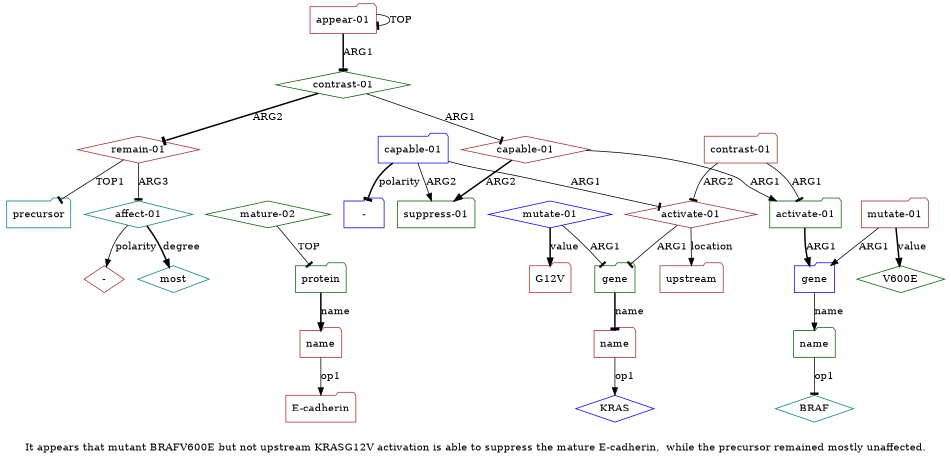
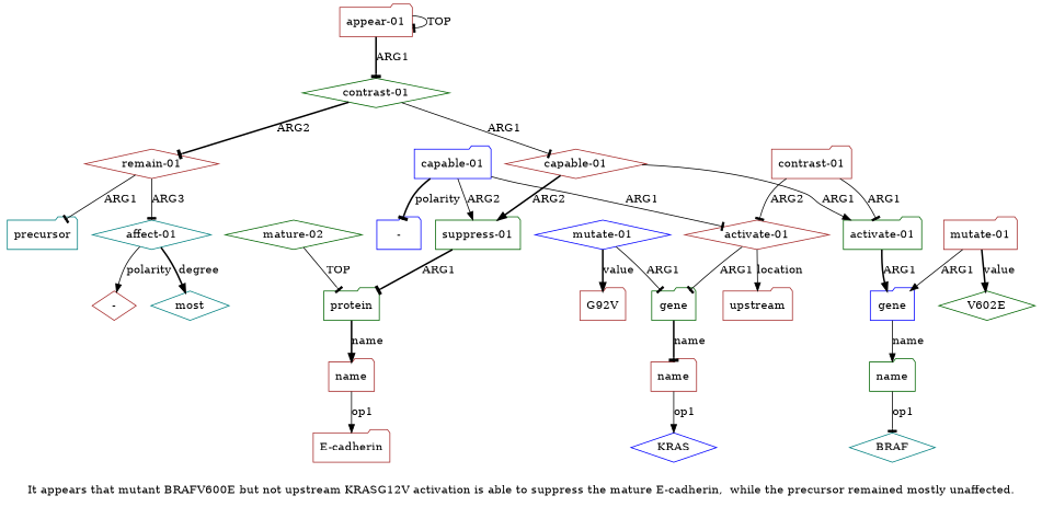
  digraph {
    label="It appears that mutant BRAFV600E but not upstream KRASG12V activation is able to suppress the mature E-cadherin,  while the precursor remained mostly unaffected."
    node [color=brown gold_ind=-1 gold_label=name shape=folder test_ind=-1 test_label=name]
    edge [arrowhead=tee color=black gold_label=ARG1 style=solid test_label=ARG1]
    n1 [color=teal gold_ind=20 gold_label="affect-01" label="affect-01" shape=diamond test_ind=20 test_label="affect-01"]
    n2 [color=teal gold_ind=21 gold_label=most label=most shape=diamond test_ind=21 test_label=most]
    n3 [gold_label="-" label="-" shape=diamond test_label="-"]
-   n4 [color=darkgreen gold_label=V600E label=V600E shape=diamond test_label=V600E]
+   n4 [color=darkgreen gold_label=V600E label=V602E shape=diamond test_label=V600E]
    n5 [color=blue gold_label=KRAS label=KRAS shape=diamond test_label=KRAS]
    n6 [color=darkgreen gold_ind=15 gold_label=protein label=protein test_ind=15 test_label=protein]
    n7 [gold_ind=16 label=name test_ind=16]
    n8 [gold_label="E-cadherin" label="E-cadherin" test_label="E-cadherin"]
    n9 [color=darkgreen gold_ind=14 gold_label="suppress-01" label="suppress-01" test_ind=14 test_label="suppress-01"]
    n10 [color=darkgreen gold_ind=17 gold_label="mature-02" label="mature-02" shape=diamond test_ind=17 test_label="mature-02"]
    n11 [color=blue gold_ind=11 gold_label="mutate-01" label="mutate-01" shape=diamond test_ind=11 test_label="mutate-01"]
    n12 [color=darkgreen gold_ind=9 gold_label=gene label=gene test_ind=9 test_label=gene]
-   n13 [gold_label=G12V label=G12V test_label=G12V]
+   n13 [gold_label=G12V label=G92V test_label=G12V]
    n14 [gold_ind=10 label=name test_ind=10]
    n15 [gold_ind=13 gold_label=upstream label=upstream test_ind=13 test_label=upstream]
    n16 [color=blue gold_ind=12 gold_label="capable-01" label="capable-01" test_ind=12 test_label="capable-01"]
    n17 [gold_ind=8 gold_label="activate-01" label="activate-01" shape=diamond test_ind=8 test_label="activate-01"]
    n18 [color=blue gold_label="-" label="-" test_label="-"]
    n19 [color=teal gold_ind=19 gold_label=precursor label=precursor test_ind=19 test_label=precursor]
    n20 [gold_ind=18 gold_label="remain-01" label="remain-01" shape=diamond test_ind=18 test_label="remain-01"]
    n21 [color=darkgreen gold_ind=1 gold_label="contrast-01" label="contrast-01" shape=diamond test_ind=1 test_label="contrast-01"]
    n22 [gold_ind=2 gold_label="capable-01" label="capable-01" shape=diamond test_ind=2 test_label="capable-01"]
    n23 [color=darkgreen gold_ind=3 gold_label="activate-01" label="activate-01" test_ind=3 test_label="activate-01"]
    n24 [color=blue gold_ind=4 gold_label=gene label=gene test_ind=4 test_label=gene]
    n25 [gold_ind=0 gold_label="appear-01" label="appear-01" test_ind=0 test_label="appear-01"]
    n26 [color=darkgreen gold_ind=5 label=name test_ind=5]
    n27 [color=teal gold_label=BRAF label=BRAF shape=diamond test_label=BRAF]
    n28 [gold_ind=7 gold_label="contrast-01" label="contrast-01" test_ind=7 test_label="contrast-01"]
    n29 [gold_ind=6 gold_label="mutate-01" label="mutate-01" test_ind=6 test_label="mutate-01"]
    n1 -> n2 [arrowhead=normal gold_label=degree label=degree style=bold test_label=degree]
    n1 -> n3 [arrowhead=normal gold_label=polarity label=polarity test_label=polarity]
    n6 -> n7 [arrowhead=normal gold_label=name label=name style=bold test_label=name]
    n7 -> n8 [arrowhead=normal gold_label=op1 label=op1 test_label=op1]
+   n9 -> n6 [label=ARG1 style=bold]
    n10 -> n6 [label=TOP]
    n11 -> n12 [label=ARG1]
    n11 -> n13 [arrowhead=normal gold_label=value label=value style=bold test_label=value]
    n12 -> n14 [gold_label=name label=name style=bold test_label=name]
    n14 -> n5 [arrowhead=normal gold_label=op1 label=op1 test_label=op1]
    n16 -> n9 [arrowhead=normal gold_label=ARG2 label=ARG2 test_label=ARG2]
    n16 -> n17 [label=ARG1]
    n16 -> n18 [gold_label=polarity label=polarity style=bold test_label=polarity]
    n17 -> n12 [label=ARG1]
    n17 -> n15 [arrowhead=normal gold_label=location label=location test_label=location]
    n20 -> n1 [gold_label=ARG3 label=ARG3 test_label=ARG3]
-   n20 -> n19 [label=TOP1]
+   n20 -> n19 [label=ARG1]
    n21 -> n20 [gold_label=ARG2 label=ARG2 style=bold test_label=ARG2]
    n21 -> n22 [label=ARG1]
    n22 -> n9 [arrowhead=normal gold_label=ARG2 label=ARG2 style=bold test_label=ARG2]
    n22 -> n23 [arrowhead=normal label=ARG1]
    n23 -> n24 [arrowhead=normal label=ARG1 style=bold]
    n24 -> n26 [arrowhead=normal gold_label=name label=name test_label=name]
    n25 -> n21 [label=ARG1 style=bold]
    n25 -> n25 [gold_label=TOP label=TOP test_label=TOP]
    n26 -> n27 [gold_label=op1 label=op1 test_label=op1]
    n28 -> n17 [gold_label=ARG2 label=ARG2 test_label=ARG2]
    n28 -> n23 [label=ARG1]
    n29 -> n4 [arrowhead=normal gold_label=value label=value style=bold test_label=value]
    n29 -> n24 [arrowhead=normal label=ARG1]
  }
